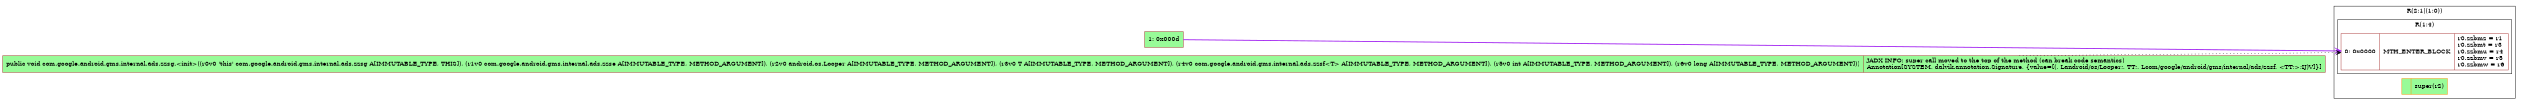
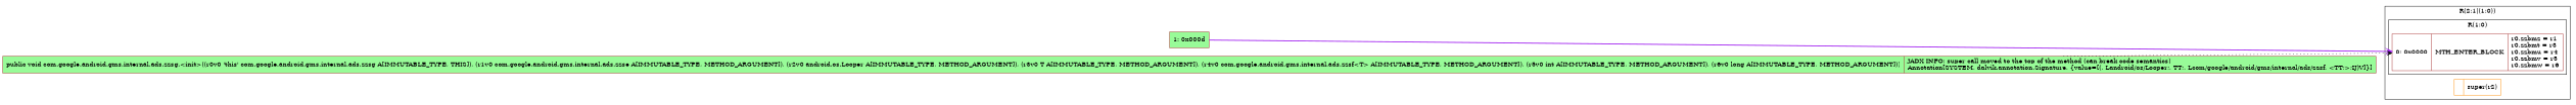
  digraph {
    rankdir=LR
    node [color=brown fillcolor=white shape=record style=filled]
    edge [arrowhead=vee]
    n1 [label="{0\:\ 0x0000|MTH_ENTER_BLOCK\l|r0.zzbmz = r1\lr0.zzbmt = r3\lr0.zzbmu = r4\lr0.zzbmv = r5\lr0.zzbmw = r6\l}"]
-   n2 [color=darkorange fillcolor=palegreen label="{|super(r2)\l}"]
+   n2 [color=darkorange label="{|super(r2)\l}"]
    n3 [fillcolor=palegreen label="{1\:\ 0x000d}"]
    n4 [fillcolor=palegreen label="{public void com.google.android.gms.internal.ads.zzsg.\<init\>((r0v0 'this' com.google.android.gms.internal.ads.zzsg A[IMMUTABLE_TYPE, THIS]), (r1v0 com.google.android.gms.internal.ads.zzse A[IMMUTABLE_TYPE, METHOD_ARGUMENT]), (r2v0 android.os.Looper A[IMMUTABLE_TYPE, METHOD_ARGUMENT]), (r3v0 T A[IMMUTABLE_TYPE, METHOD_ARGUMENT]), (r4v0 com.google.android.gms.internal.ads.zzsf\<T\> A[IMMUTABLE_TYPE, METHOD_ARGUMENT]), (r5v0 int A[IMMUTABLE_TYPE, METHOD_ARGUMENT]), (r6v0 long A[IMMUTABLE_TYPE, METHOD_ARGUMENT]))  | JADX INFO: super call moved to the top of the method (can break code semantics)\lAnnotation[SYSTEM, dalvik.annotation.Signature, \{value=[(, Landroid\/os\/Looper;, TT;, Lcom\/google\/android\/gms\/internal\/ads\/zzsf, \<TT;\>;IJ)V]\}]\l}"]
    subgraph cluster_1 {
      label="R(2:1|(1:0))"
      n2
      subgraph cluster_2 {
-       label="R(1:4)"
+       label="R(1:0)"
        n1
      }
    }
    n3 -> n1 [color=purple style=bold]
    n4 -> n1 [color=black style=dotted]
  }
